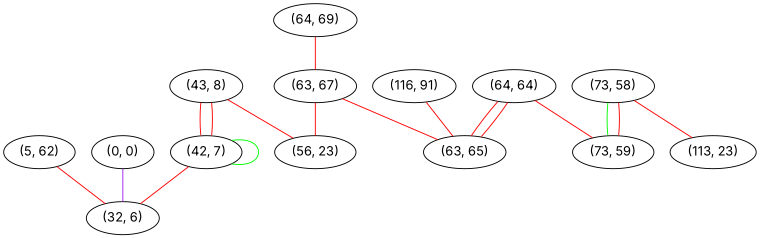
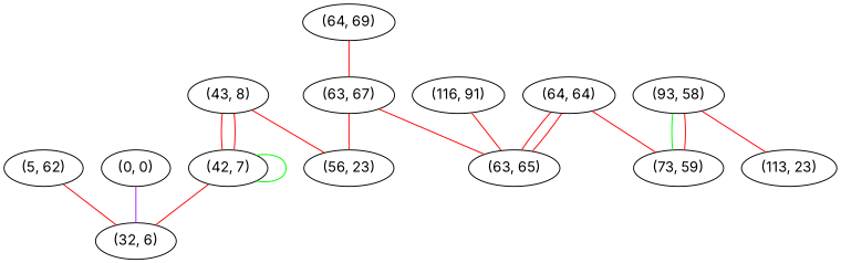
  graph {
    fontname=Inter
    node [fontname=Inter]
    edge [color=red fontname=Inter weight=1]
    "(5, 62)"
    "(32, 6)"
-   "(73, 58)"
+   "(73, 58)" [label="(93, 58)"]
    "(73, 59)"
    "(113, 23)"
    "(64, 64)"
    "(63, 65)"
    "(0, 0)"
    "(43, 8)"
    "(42, 7)"
    n11 [label="(56, 23)"]
    "(64, 69)"
    "(63, 67)"
    "(116, 91)"
    "(5, 62)" -- "(32, 6)"
    "(73, 58)" -- "(73, 59)" [color=green weight=2]
    "(73, 58)" -- "(73, 59)"
    "(73, 58)" -- "(113, 23)"
    "(64, 64)" -- "(73, 59)"
    "(64, 64)" -- "(63, 65)"
    "(64, 64)" -- "(63, 65)"
    "(0, 0)" -- "(32, 6)" [color=purple weight=4]
    "(43, 8)" -- "(42, 7)"
    "(43, 8)" -- "(42, 7)"
    "(43, 8)" -- n11
    "(42, 7)" -- "(32, 6)"
    "(42, 7)" -- "(42, 7)" [color=green weight=2]
    "(64, 69)" -- "(63, 67)"
    "(63, 67)" -- "(63, 65)"
    "(63, 67)" -- n11
    "(116, 91)" -- "(63, 65)"
  }
